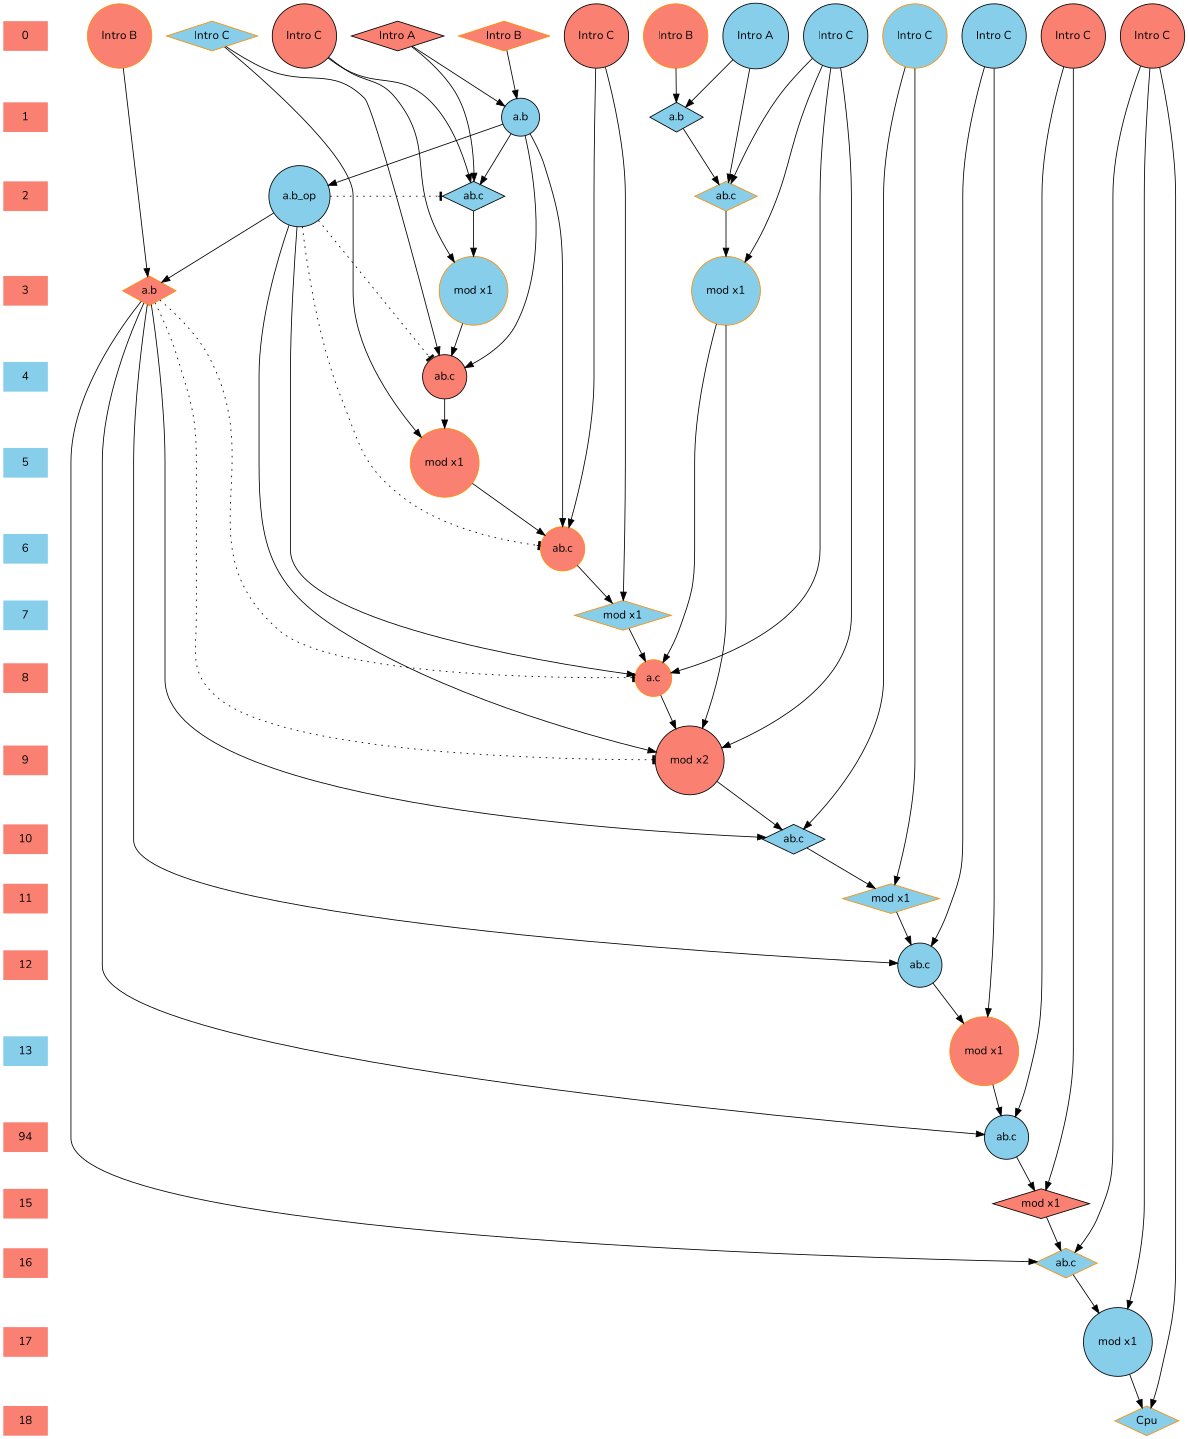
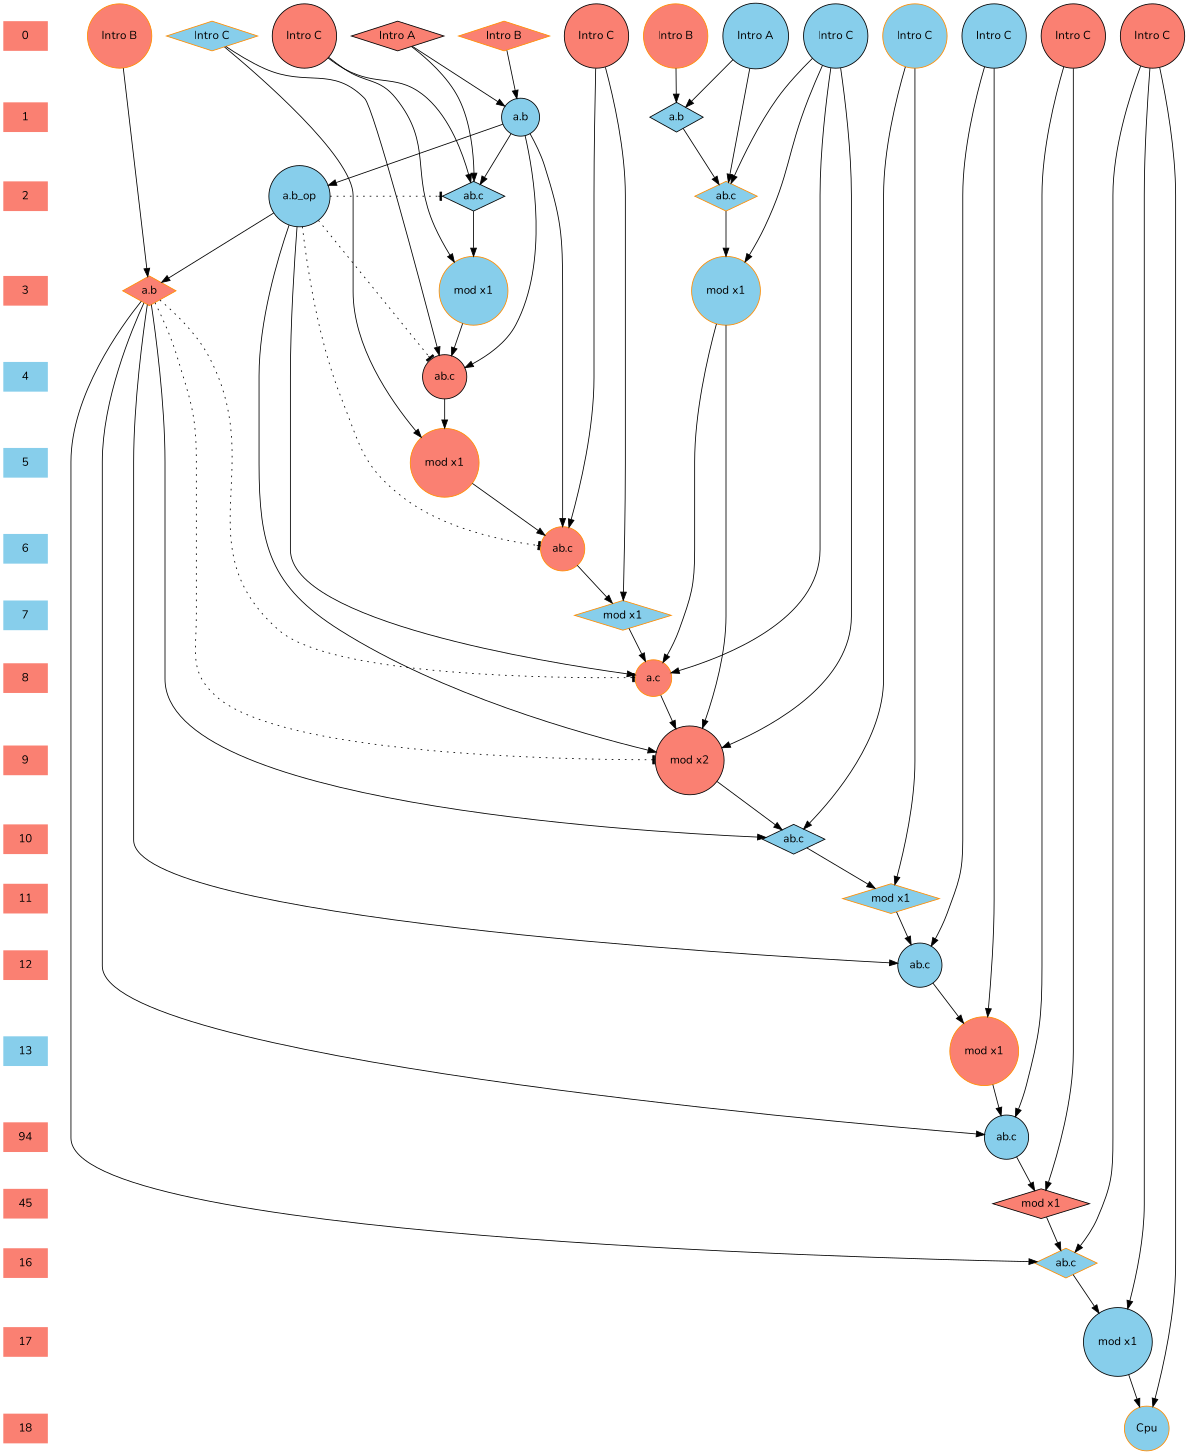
  digraph {
    fontname=Nunito
    ranksep=.5
    node [color=darkorange fillcolor=salmon fontname=Nunito shape=circle style=filled]
    edge [fontname=Nunito]
    0 [shape=plaintext]
    n2 [label="Intro B" shape=diamond]
    n3 [label="Intro B"]
    n4 [color=black label="Intro A" shape=diamond]
    n5 [label="Intro B"]
    n6 [color=black fillcolor=skyblue label="Intro A"]
    n7 [color=black label="Intro C"]
    n8 [fillcolor=skyblue label="Intro C" shape=diamond]
    n9 [color=black label="Intro C"]
    n10 [color=black fillcolor=skyblue label="Intro C"]
    n11 [color=black fillcolor=skyblue label="Intro C"]
    n12 [color=black label="Intro C"]
    n13 [fillcolor=skyblue label="Intro C"]
    n14 [color=black label="Intro C"]
    1 [color=black shape=plaintext]
    n16 [color=black fillcolor=skyblue label="a.b"]
    n17 [color=black fillcolor=skyblue label="a.b" shape=diamond]
    2 [color=black shape=plaintext]
    n19 [color=black fillcolor=skyblue label="ab.c" shape=diamond]
    n20 [fillcolor=skyblue label="ab.c" shape=diamond]
    n21 [color=black fillcolor=skyblue label="a.b_op"]
    3 [shape=plaintext]
    n23 [fillcolor=skyblue label="mod x1"]
    n24 [fillcolor=skyblue label="mod x1"]
    n25 [label="a.b" shape=diamond]
    4 [fillcolor=skyblue shape=plaintext]
    n27 [color=black label="ab.c"]
    5 [fillcolor=skyblue shape=plaintext]
    n29 [label="mod x1"]
    6 [fillcolor=skyblue shape=plaintext]
    n31 [label="ab.c"]
    7 [fillcolor=skyblue shape=plaintext]
    n33 [fillcolor=skyblue label="mod x1" shape=diamond]
-   15 [shape=plaintext]
+   15 [shape=plaintext label=45]
    n35 [color=black label="mod x1" shape=diamond]
    8 [color=black shape=plaintext]
    n37 [label="a.c"]
    9 [shape=plaintext]
    n39 [color=black label="mod x2"]
    10 [shape=plaintext]
    n41 [color=black fillcolor=skyblue label="ab.c" shape=diamond]
    11 [shape=plaintext]
    n43 [fillcolor=skyblue label="mod x1" shape=diamond]
    12 [shape=plaintext]
    n45 [color=black fillcolor=skyblue label="ab.c"]
    13 [color=black fillcolor=skyblue shape=plaintext]
    n47 [label="mod x1"]
    n48 [color=black label=94 shape=plaintext]
    n49 [color=black fillcolor=skyblue label="ab.c"]
    16 [color=black shape=plaintext]
    n51 [fillcolor=skyblue label="ab.c" shape=diamond]
    17 [color=black shape=plaintext]
    n53 [color=black fillcolor=skyblue label="mod x1"]
    18 [color=black shape=plaintext]
-   n55 [fillcolor=skyblue label=Cpu shape=diamond]
+   n55 [fillcolor=skyblue label=Cpu]
    subgraph sub_1 {
      rank=same
      0
      n2
      n3
      n4
      n5
      n6
      n7
      n8
      n9
      n10
      n11
      n12
      n13
      n14
    }
    subgraph sub_2 {
      rank=same
      1
      n16
      n17
    }
    subgraph sub_3 {
      rank=same
      2
      n19
      n20
      n21
    }
    subgraph sub_4 {
      rank=same
      3
      n23
      n24
      n25
    }
    subgraph sub_5 {
      rank=same
      4
      n27
    }
    subgraph sub_6 {
      rank=same
      5
      n29
    }
    subgraph sub_7 {
      rank=same
      6
      n31
    }
    subgraph sub_8 {
      rank=same
      7
      n33
    }
    subgraph sub_9 {
      rank=same
      15
      n35
    }
    subgraph sub_10 {
      rank=same
      8
      n37
    }
    subgraph sub_11 {
      rank=same
      9
      n39
    }
    subgraph sub_12 {
      rank=same
      10
      n41
    }
    subgraph sub_13 {
      rank=same
      11
      n43
    }
    subgraph sub_14 {
      rank=same
      12
      n45
    }
    subgraph sub_15 {
      rank=same
      13
      n47
    }
    subgraph sub_16 {
      rank=same
      n48
      n49
    }
    subgraph sub_17 {
      rank=same
      16
      n51
    }
    subgraph sub_18 {
      rank=same
      17
      n53
    }
    subgraph sub_19 {
      rank=same
      18
      n55
    }
    0 -> 1 [style=invis]
    n2 -> n16
    n3 -> n25
    n4 -> n16
    n4 -> n19
    n5 -> n17
    n6 -> n17
    n6 -> n20
    n7 -> n19
    n7 -> n23
    n8 -> n27
    n8 -> n29
    n9 -> n35
    n9 -> n49
    n10 -> n20
    n10 -> n24
    n10 -> n37
    n10 -> n39
    n11 -> n45
    n11 -> n47
    n12 -> n51
    n12 -> n53
    n12 -> n55
    n13 -> n41
    n13 -> n43
    n14 -> n31
    n14 -> n33
    1 -> 2 [style=invis]
    n16 -> n19
    n16 -> n21
    n16 -> n27
    n16 -> n31
    n17 -> n20
    2 -> 3 [style=invis]
    n19 -> n23
    n20 -> n24
    n21 -> n19 [arrowhead=tee style=dotted]
    n21 -> n25
    n21 -> n27 [arrowhead=tee style=dotted]
    n21 -> n31 [arrowhead=tee style=dotted]
    n21 -> n37
    n21 -> n39
    3 -> 4 [style=invis]
    n23 -> n27
    n24 -> n37
    n24 -> n39
    n25 -> n37 [arrowhead=tee style=dotted]
    n25 -> n39 [arrowhead=tee style=dotted]
    n25 -> n41
    n25 -> n45
    n25 -> n49
    n25 -> n51
    4 -> 5 [style=invis]
    n27 -> n29
    5 -> 6 [style=invis]
    n29 -> n31
    6 -> 7 [style=invis]
    n31 -> n33
    7 -> 8 [style=invis]
    n33 -> n37
    15 -> 16 [style=invis]
    n35 -> n51
    8 -> 9 [style=invis]
    n37 -> n39
    9 -> 10 [style=invis]
    n39 -> n41
    10 -> 11 [style=invis]
    n41 -> n43
    11 -> 12 [style=invis]
    n43 -> n45
    12 -> 13 [style=invis]
    n45 -> n47
    13 -> n48 [style=invis]
    n47 -> n49
    n48 -> 15 [style=invis]
    n49 -> n35
    16 -> 17 [style=invis]
    n51 -> n53
    17 -> 18 [style=invis]
    n53 -> n55
  }
